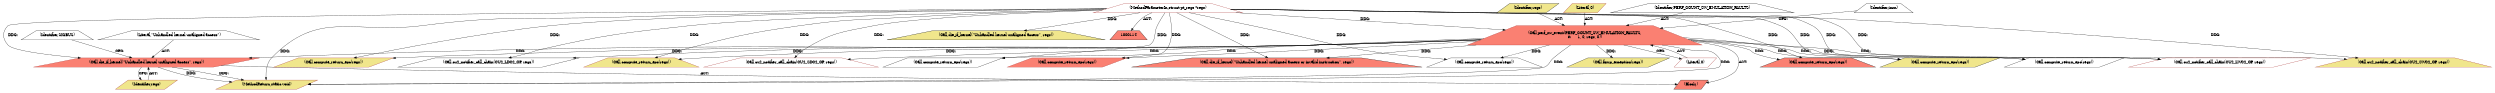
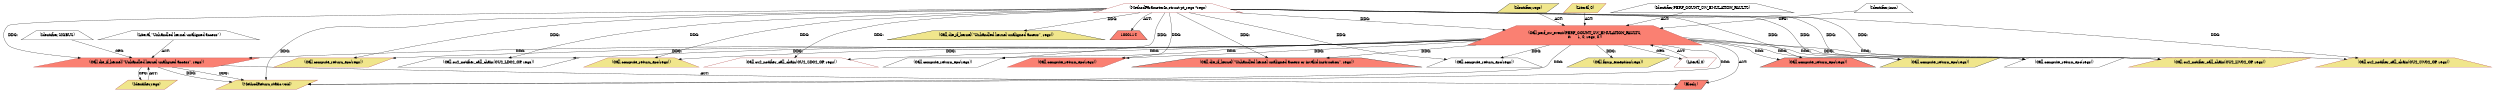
  digraph {
    node [color=black fillcolor=khaki shape=parallelogram style=filled]
    n1 [color=brown fillcolor=salmon label="(Call,die_if_kernel(\"Unhandled kernel unaligned access\", regs))"]
    n2 [color=brown label="(Identifier,regs)"]
    n3 [color=brown label="(MethodReturn,static void)"]
    n4 [fillcolor=salmon label="(Block,)"]
    n5 [color=brown fillcolor=salmon label="(Call,perf_sw_event(PERF_COUNT_SW_EMULATION_FAULTS,\n\t\t      1, 0, regs, 0))" shape=trapezium]
    n6 [label="(Call,fixup_exception(regs))"]
    n7 [fillcolor=white label="(Call,compute_return_epc(regs))" shape=trapezium]
    n8 [color=brown fillcolor=white label="(Literal,0)"]
    n9 [label="(Call,compute_return_epc(regs))"]
    n10 [color=brown label="(Call,compute_return_epc(regs))"]
    n11 [color=brown label="(Call,cu2_notifier_call_chain(CU2_SWC2_OP, regs))" shape=trapezium]
    n12 [color=brown label="(Call,compute_return_epc(regs))" shape=trapezium]
    n13 [fillcolor=salmon label="(Call,die_if_kernel(\"Unhandled kernel unaligned access or invalid instruction\", regs))" shape=trapezium]
    n14 [fillcolor=salmon label="(Call,compute_return_epc(regs))" shape=trapezium]
    n15 [fillcolor=white label="(Call,cu2_notifier_call_chain(CU2_LDC2_OP, regs))"]
    n16 [fillcolor=white label="(Call,compute_return_epc(regs))"]
    n17 [color=brown fillcolor=white label="(Call,cu2_notifier_call_chain(CU2_SDC2_OP, regs))" shape=trapezium]
    n18 [fillcolor=white label="(Call,compute_return_epc(regs))"]
    n19 [color=brown fillcolor=salmon label="(Call,compute_return_epc(regs))"]
-   n20 [color=brown fillcolor=white label="(Call,cu2_notifier_call_chain(CU2_LWC2_OP, regs))"]
+   n20 [color=brown label="(Call,cu2_notifier_call_chain(CU2_LWC2_OP, regs))"]
    n21 [color=brown fillcolor=white label="(MethodParameterIn,struct pt_regs *regs)" shape=trapezium]
    n22 [label="(Call,die_if_kernel(\"Unhandled kernel unaligned access\", regs))" shape=trapezium]
    1000114 [fillcolor=salmon shape=trapezium]
    n24 [fillcolor=white label="(Identifier,PERF_COUNT_SW_EMULATION_FAULTS)" shape=trapezium]
    n25 [fillcolor=white label="(Identifier,insn)" shape=trapezium]
    n26 [label="(Identifier,regs)"]
    n27 [color=brown label="(Literal,0)"]
    n28 [fillcolor=white label="(Identifier,SIGBUS)" shape=trapezium]
    n29 [fillcolor=white label="(Literal,\"Unhandled kernel unaligned access\")" shape=trapezium]
    n1 -> n2 [label="CFG: "]
    n1 -> n3 [label="DDG: "]
    n1 -> n3 [label="DDG: "]
    n1 -> n4 [label="AST: "]
    n2 -> n1 [label="AST: "]
    n5 -> n1 [label="DDG: "]
    n5 -> n3 [label="DDG: "]
    n5 -> n3 [label="DDG: "]
    n5 -> n4 [label="AST: "]
    n5 -> n6 [label="DDG: "]
    n5 -> n7 [label="DDG: "]
    n5 -> n8 [label="CFG: "]
    n5 -> n9 [label="DDG: "]
    n5 -> n10 [label="DDG: "]
    n5 -> n11 [label="DDG: "]
    n5 -> n12 [label="DDG: "]
    n5 -> n13 [label="DDG: "]
    n5 -> n14 [label="DDG: "]
    n5 -> n15 [label="DDG: "]
    n5 -> n16 [label="DDG: "]
    n5 -> n17 [label="DDG: "]
    n5 -> n18 [label="DDG: "]
    n5 -> n19 [label="DDG: "]
    n5 -> n20 [label="DDG: "]
    n8 -> n5 [label="AST: "]
    n21 -> n1 [label="DDG: "]
    n21 -> n3 [label="DDG: "]
    n21 -> n5 [label="DDG: "]
    n21 -> n7 [label="DDG: "]
    n21 -> n9 [label="DDG: "]
    n21 -> n10 [label="DDG: "]
    n21 -> n11 [label="DDG: "]
    n21 -> n12 [label="DDG: "]
    n21 -> n13 [label="DDG: "]
    n21 -> n14 [label="DDG: "]
    n21 -> n15 [label="DDG: "]
    n21 -> n16 [label="DDG: "]
    n21 -> n17 [label="DDG: "]
    n21 -> n18 [label="DDG: "]
    n21 -> n19 [label="DDG: "]
    n21 -> n20 [label="DDG: "]
    n21 -> n22 [label="DDG: "]
    n21 -> 1000114 [label="AST: "]
    n24 -> n5 [label="AST: "]
    n25 -> n5 [label="CFG: "]
    n26 -> n5 [label="AST: "]
    n27 -> n5 [label="AST: "]
    n28 -> n1 [label="CFG: "]
    n29 -> n1 [label="AST: "]
  }
